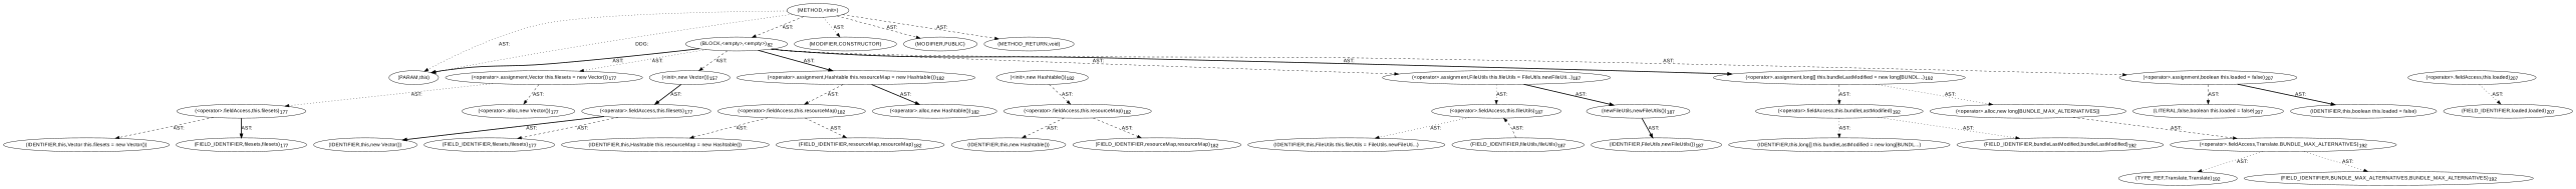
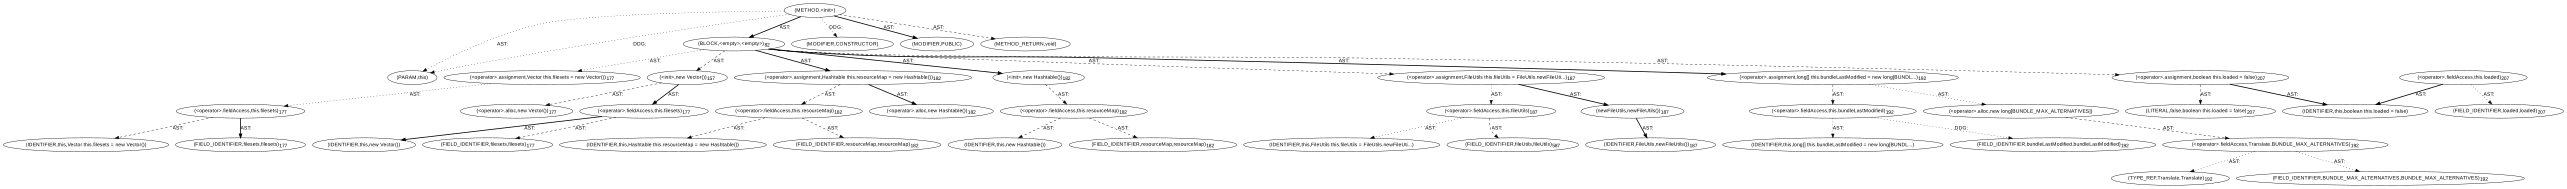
  digraph {
    fontname="Liberation Sans"
    node [fontname="Liberation Sans"]
    edge [fontname="Liberation Sans" style=dashed]
    n1 [label=<(METHOD,&lt;init&gt;)>]
    n2 [label=<(PARAM,this)>]
    n3 [label=<(BLOCK,&lt;empty&gt;,&lt;empty&gt;)<SUB>82</SUB>>]
    n4 [label=<(MODIFIER,CONSTRUCTOR)>]
    n5 [label=<(MODIFIER,PUBLIC)>]
    n6 [label=<(METHOD_RETURN,void)>]
    n7 [label=<(&lt;operator&gt;.assignment,Vector this.filesets = new Vector())<SUB>177</SUB>>]
    n8 [label=<(&lt;init&gt;,new Vector())<SUB>157</SUB>>]
    n9 [label=<(&lt;operator&gt;.assignment,Hashtable this.resourceMap = new Hashtable())<SUB>182</SUB>>]
    n10 [label=<(&lt;init&gt;,new Hashtable())<SUB>182</SUB>>]
    n11 [label=<(&lt;operator&gt;.assignment,FileUtils this.fileUtils = FileUtils.newFileUti...)<SUB>187</SUB>>]
    n12 [label=<(&lt;operator&gt;.assignment,long[] this.bundleLastModified = new long[BUNDL...)<SUB>192</SUB>>]
    n13 [label=<(&lt;operator&gt;.assignment,boolean this.loaded = false)<SUB>207</SUB>>]
    n14 [label=<(&lt;operator&gt;.fieldAccess,this.filesets)<SUB>177</SUB>>]
    n15 [label=<(&lt;operator&gt;.alloc,new Vector())<SUB>177</SUB>>]
    n16 [label=<(&lt;operator&gt;.fieldAccess,this.filesets)<SUB>177</SUB>>]
    n17 [label=<(&lt;operator&gt;.fieldAccess,this.resourceMap)<SUB>182</SUB>>]
    n18 [label=<(&lt;operator&gt;.alloc,new Hashtable())<SUB>182</SUB>>]
    n19 [label=<(&lt;operator&gt;.fieldAccess,this.resourceMap)<SUB>182</SUB>>]
    n20 [label=<(&lt;operator&gt;.fieldAccess,this.fileUtils)<SUB>187</SUB>>]
    n21 [label=<(newFileUtils,newFileUtils())<SUB>187</SUB>>]
    n22 [label=<(&lt;operator&gt;.fieldAccess,this.bundleLastModified)<SUB>192</SUB>>]
    n23 [label=<(&lt;operator&gt;.alloc,new long[BUNDLE_MAX_ALTERNATIVES])>]
    n24 [label=<(LITERAL,false,boolean this.loaded = false)<SUB>207</SUB>>]
    n25 [label=<(IDENTIFIER,this,boolean this.loaded = false)>]
    n26 [label=<(IDENTIFIER,this,Vector this.filesets = new Vector())>]
    n27 [label=<(FIELD_IDENTIFIER,filesets,filesets)<SUB>177</SUB>>]
    n28 [label=<(IDENTIFIER,this,new Vector())>]
    n29 [label=<(FIELD_IDENTIFIER,filesets,filesets)<SUB>177</SUB>>]
    n30 [label=<(IDENTIFIER,this,Hashtable this.resourceMap = new Hashtable())>]
    n31 [label=<(FIELD_IDENTIFIER,resourceMap,resourceMap)<SUB>182</SUB>>]
    n32 [label=<(IDENTIFIER,this,new Hashtable())>]
    n33 [label=<(FIELD_IDENTIFIER,resourceMap,resourceMap)<SUB>182</SUB>>]
    n34 [label=<(IDENTIFIER,this,FileUtils this.fileUtils = FileUtils.newFileUti...)>]
-   n35 [label=<(FIELD_IDENTIFIER,fileUtils,fileUtils)<SUB>187</SUB>>]
+   n35 [label=<(FIELD_IDENTIFIER,fileUtils,fileUtils)<SUB>587</SUB>>]
    n36 [label=<(IDENTIFIER,FileUtils,newFileUtils())<SUB>187</SUB>>]
    n37 [label=<(IDENTIFIER,this,long[] this.bundleLastModified = new long[BUNDL...)>]
    n38 [label=<(FIELD_IDENTIFIER,bundleLastModified,bundleLastModified)<SUB>192</SUB>>]
    n39 [label=<(&lt;operator&gt;.fieldAccess,Translate.BUNDLE_MAX_ALTERNATIVES)<SUB>192</SUB>>]
    n40 [label=<(TYPE_REF,Translate,Translate)<SUB>192</SUB>>]
    n41 [label=<(FIELD_IDENTIFIER,BUNDLE_MAX_ALTERNATIVES,BUNDLE_MAX_ALTERNATIVES)<SUB>192</SUB>>]
    n42 [label=<(&lt;operator&gt;.fieldAccess,this.loaded)<SUB>207</SUB>>]
    n43 [label=<(FIELD_IDENTIFIER,loaded,loaded)<SUB>207</SUB>>]
    n1 -> n2 [label="AST: " style=dotted]
    n1 -> n2 [label="DDG: " style=dotted]
-   n1 -> n3 [label="AST: "]
-   n1 -> n4 [label="AST: " style=dotted]
-   n1 -> n5 [label="AST: "]
+   n1 -> n3 [label="AST: " style=bold]
+   n1 -> n4 [label="DDG: " style=dotted]
+   n1 -> n5 [label="AST: " style=bold]
    n1 -> n6 [label="AST: "]
    n3 -> n7 [label="AST: " style=dotted]
    n3 -> n8 [label="AST: "]
    n3 -> n9 [label="AST: " style=bold]
-   n3 -> n2 [label="AST: " style=bold]
+   n3 -> n10 [label="AST: " style=bold]
    n3 -> n11 [label="AST: "]
    n3 -> n12 [label="AST: " style=bold]
    n3 -> n13 [label="AST: "]
    n7 -> n14 [label="AST: " style=dotted]
-   n7 -> n15 [label="AST: "]
+   n8 -> n15 [label="AST: "]
    n8 -> n16 [label="AST: " style=bold]
    n9 -> n17 [label="AST: "]
    n9 -> n18 [label="AST: " style=bold]
    n10 -> n19 [label="AST: "]
    n11 -> n20 [label="AST: " style=dotted]
    n11 -> n21 [label="AST: " style=bold]
    n12 -> n22 [label="AST: "]
    n12 -> n23 [label="AST: " style=dotted]
    n13 -> n24 [label="AST: "]
    n13 -> n25 [label="AST: " style=bold]
    n14 -> n26 [label="AST: "]
    n14 -> n27 [label="AST: " style=bold]
    n16 -> n28 [label="AST: " style=bold]
    n16 -> n29 [label="AST: "]
    n17 -> n30 [label="AST: "]
    n17 -> n31 [label="AST: "]
    n19 -> n32 [label="AST: "]
    n19 -> n33 [label="AST: "]
    n20 -> n34 [label="AST: " style=dotted]
-   n35 -> n20 [label="AST: "]
+   n20 -> n35 [label="AST: "]
    n21 -> n36 [label="AST: " style=bold]
    n22 -> n37 [label="AST: " style=dotted]
-   n22 -> n38 [label="AST: " style=dotted]
+   n22 -> n38 [label="DDG: " style=dotted]
    n23 -> n39 [label="AST: "]
    n39 -> n40 [label="AST: " style=dotted]
    n39 -> n41 [label="AST: " style=dotted]
+   n42 -> n25 [label="AST: " style=bold]
    n42 -> n43 [label="AST: " style=dotted]
  }
